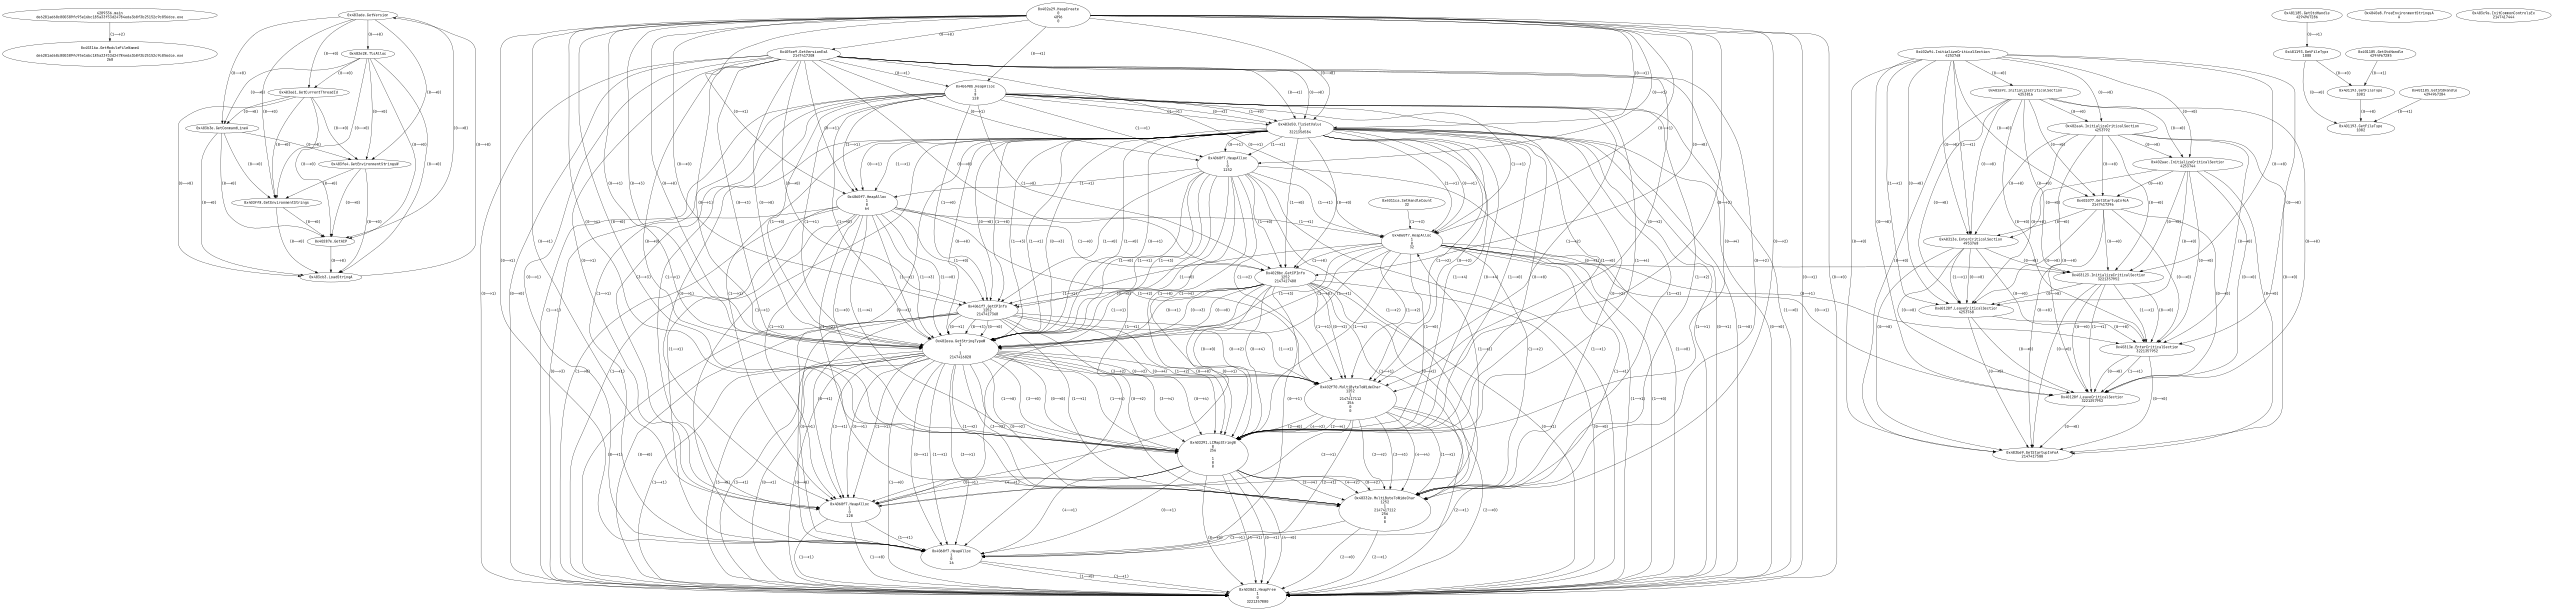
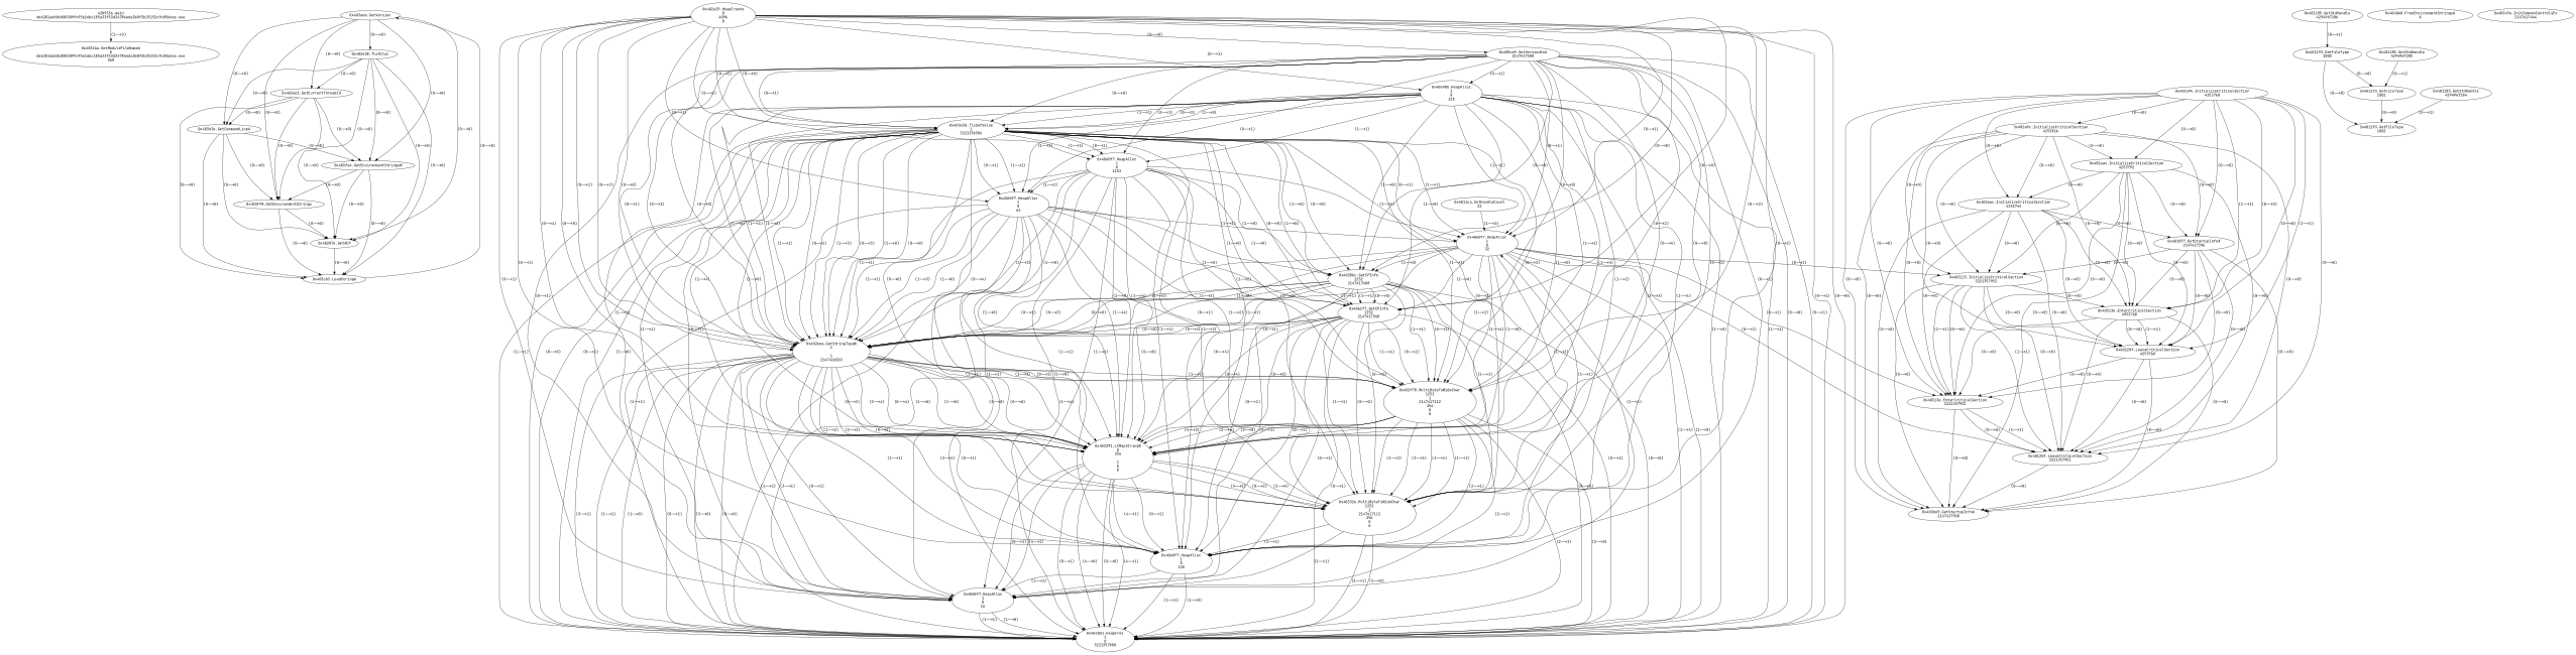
  digraph {
    fontname="JetBrains Mono"
    node [fontname="JetBrains Mono"]
    edge [fontname="JetBrains Mono"]
    n1 [label="4209336.main\nde6201ad60c800389fc95e16bc185a33f33d24784eda3b8f3b25152c9c056dce.exe"]
    n2 [label="0x40316a.GetModuleFileNameA\n0\nde6201ad60c800389fc95e16bc185a33f33d24784eda3b8f3b25152c9c056dce.exe\n260"]
    n3 [label="0x403ade.GetVersion\n"]
    n4 [label="0x403e28.TlsAlloc\n"]
    n5 [label="0x403e61.GetCurrentThreadId\n"]
    n6 [label="0x403b3e.GetCommandLineA\n"]
    n7 [label="0x403fe4.GetEnvironmentStringsW\n"]
    n8 [label="0x403ff8.GetEnvironmentStrings\n"]
    n9 [label="0x40287e.GetACP\n"]
    n10 [label="0x403cb3.LoadStringA\n"]
    n11 [label="0x402a29.HeapCreate\n0\n4096\n0"]
    n12 [label="0x405ce9.GetVersionExA\n2147417308"]
    n13 [label="0x40690b.HeapAlloc\n1\n8\n128"]
    n14 [label="0x403e50.TlsSetValue\n1\n3221356584"]
    n15 [label="0x4060f7.HeapAlloc\n1\n0\n1152"]
    n16 [label="0x4060f7.HeapAlloc\n1\n0\n64"]
    n17 [label="0x4060f7.HeapAlloc\n1\n0\n32"]
    n18 [label="0x4028bc.GetCPInfo\n1252\n2147417408"]
    n19 [label="0x4061f7.GetCPInfo\n1252\n2147417368"]
    n20 [label="0x402eea.GetStringTypeW\n1\n\n1\n2147416020"]
    n21 [label="0x402f70.MultiByteToWideChar\n1252\n1\n2147417112\n256\n0\n0"]
    n22 [label="0x403291.LCMapStringW\n0\n256\n\n1\n0\n0"]
    n23 [label="0x40332e.MultiByteToWideChar\n1252\n1\n2147417112\n256\n0\n0"]
    n24 [label="0x4060f7.HeapAlloc\n1\n0\n128"]
    n25 [label="0x4060f7.HeapAlloc\n1\n0\n16"]
    n26 [label="0x4030d1.HeapFree\n1\n0\n3221357880"]
    n27 [label="0x403123.InitializeCriticalSection\n3221357952"]
    n28 [label="0x40313e.EnterCriticalSection\n3221357952"]
    n29 [label="0x40120f.LeaveCriticalSection\n3221357952"]
    n30 [label="0x402a94.InitializeCriticalSection\n4253768"]
    n31 [label="0x402a9c.InitializeCriticalSection\n4253816"]
    n32 [label="0x402aa4.InitializeCriticalSection\n4253792"]
    n33 [label="0x402aac.InitializeCriticalSection\n4253744"]
    n34 [label="0x401077.GetStartupInfoA\n2147417396"]
    n35 [label="0x40313e.EnterCriticalSection\n4953768"]
    n36 [label="0x60120f.LeaveCriticalSection\n4253768"]
    n37 [label="0x403b69.GetStartupInfoA\n2147417500"]
    n38 [label="0x401185.GetStdHandle\n4294967286"]
    n39 [label="0x401193.GetFileType\n1000"]
    n40 [label="0x401193.GetFileType\n1001"]
    n41 [label="0x401193.GetFileType\n1002"]
    n42 [label="0x401185.GetStdHandle\n4294967285"]
    n43 [label="0x401185.GetStdHandle\n4294967284"]
    n44 [label="0x4011ca.SetHandleCount\n32"]
    n45 [label="0x4040e8.FreeEnvironmentStringsA\nA"]
    n46 [label="0x403c9a.InitCommonControlsEx\n2147417444"]
    n1 -> n2 [label="(1-->2)"]
    n3 -> n4 [label="(0-->0)"]
    n3 -> n5 [label="(0-->0)"]
    n3 -> n6 [label="(0-->0)"]
    n3 -> n7 [label="(0-->0)"]
    n3 -> n8 [label="(0-->0)"]
    n3 -> n9 [label="(0-->0)"]
    n4 -> n5 [label="(0-->0)"]
    n4 -> n6 [label="(0-->0)"]
    n4 -> n7 [label="(0-->0)"]
    n4 -> n8 [label="(0-->0)"]
    n4 -> n9 [label="(0-->0)"]
    n4 -> n10 [label="(0-->0)"]
    n5 -> n6 [label="(0-->0)"]
    n5 -> n7 [label="(0-->0)"]
    n5 -> n8 [label="(0-->0)"]
    n5 -> n9 [label="(0-->0)"]
    n5 -> n10 [label="(0-->0)"]
    n6 -> n7 [label="(0-->0)"]
    n6 -> n8 [label="(0-->0)"]
    n6 -> n9 [label="(0-->0)"]
    n6 -> n10 [label="(0-->0)"]
    n7 -> n8 [label="(0-->0)"]
    n7 -> n9 [label="(0-->0)"]
    n7 -> n10 [label="(0-->0)"]
    n8 -> n9 [label="(0-->0)"]
    n8 -> n10 [label="(0-->0)"]
    n9 -> n10 [label="(0-->0)"]
    n10 -> n3 [label="(0-->0)"]
    n11 -> n12 [label="(0-->0)"]
    n11 -> n13 [label="(0-->1)"]
    n11 -> n14 [label="(0-->1)"]
    n11 -> n14 [label="(0-->0)"]
    n11 -> n15 [label="(0-->1)"]
    n11 -> n16 [label="(0-->1)"]
    n11 -> n17 [label="(0-->1)"]
    n11 -> n18 [label="(0-->0)"]
    n11 -> n19 [label="(0-->0)"]
    n11 -> n20 [label="(0-->1)"]
    n11 -> n20 [label="(0-->3)"]
    n11 -> n20 [label="(0-->0)"]
    n11 -> n21 [label="(0-->2)"]
    n11 -> n22 [label="(0-->4)"]
    n11 -> n22 [label="(0-->0)"]
    n11 -> n23 [label="(0-->2)"]
    n11 -> n24 [label="(0-->1)"]
    n11 -> n25 [label="(0-->1)"]
    n11 -> n26 [label="(0-->1)"]
    n11 -> n26 [label="(0-->0)"]
    n12 -> n13 [label="(0-->1)"]
    n12 -> n14 [label="(0-->1)"]
    n12 -> n14 [label="(0-->0)"]
    n12 -> n15 [label="(0-->1)"]
    n12 -> n16 [label="(0-->1)"]
    n12 -> n17 [label="(0-->1)"]
    n12 -> n18 [label="(0-->0)"]
    n12 -> n19 [label="(0-->0)"]
    n12 -> n20 [label="(0-->1)"]
    n12 -> n20 [label="(0-->3)"]
    n12 -> n20 [label="(0-->0)"]
    n12 -> n21 [label="(0-->2)"]
    n12 -> n22 [label="(0-->4)"]
    n12 -> n22 [label="(0-->0)"]
    n12 -> n23 [label="(0-->2)"]
    n12 -> n24 [label="(0-->1)"]
    n12 -> n25 [label="(0-->1)"]
    n12 -> n26 [label="(0-->1)"]
    n12 -> n26 [label="(0-->0)"]
    n13 -> n14 [label="(1-->1)"]
    n13 -> n14 [label="(0-->2)"]
    n13 -> n14 [label="(1-->0)"]
    n13 -> n15 [label="(1-->1)"]
    n13 -> n16 [label="(1-->1)"]
    n13 -> n17 [label="(1-->1)"]
    n13 -> n18 [label="(1-->0)"]
    n13 -> n19 [label="(1-->0)"]
    n13 -> n20 [label="(1-->1)"]
    n13 -> n20 [label="(1-->3)"]
    n13 -> n20 [label="(1-->0)"]
    n13 -> n21 [label="(1-->2)"]
    n13 -> n22 [label="(1-->4)"]
    n13 -> n22 [label="(1-->0)"]
    n13 -> n23 [label="(1-->2)"]
    n13 -> n24 [label="(1-->1)"]
    n13 -> n24 [label="(3-->3)"]
    n13 -> n25 [label="(1-->1)"]
    n13 -> n26 [label="(1-->1)"]
    n13 -> n26 [label="(1-->0)"]
    n14 -> n15 [label="(1-->1)"]
    n14 -> n15 [label="(0-->1)"]
    n14 -> n16 [label="(1-->1)"]
    n14 -> n16 [label="(0-->1)"]
    n14 -> n17 [label="(1-->1)"]
    n14 -> n17 [label="(0-->1)"]
    n14 -> n18 [label="(1-->0)"]
    n14 -> n18 [label="(0-->0)"]
    n14 -> n19 [label="(1-->0)"]
    n14 -> n19 [label="(0-->0)"]
    n14 -> n20 [label="(1-->1)"]
    n14 -> n20 [label="(0-->1)"]
    n14 -> n20 [label="(1-->3)"]
    n14 -> n20 [label="(0-->3)"]
    n14 -> n20 [label="(1-->0)"]
    n14 -> n20 [label="(0-->0)"]
    n14 -> n21 [label="(1-->2)"]
    n14 -> n21 [label="(0-->2)"]
    n14 -> n22 [label="(1-->4)"]
    n14 -> n22 [label="(0-->4)"]
    n14 -> n22 [label="(1-->0)"]
    n14 -> n22 [label="(0-->0)"]
    n14 -> n23 [label="(1-->2)"]
    n14 -> n23 [label="(0-->2)"]
    n14 -> n24 [label="(1-->1)"]
    n14 -> n24 [label="(0-->1)"]
    n14 -> n25 [label="(1-->1)"]
    n14 -> n25 [label="(0-->1)"]
    n14 -> n26 [label="(1-->1)"]
    n14 -> n26 [label="(0-->1)"]
    n14 -> n26 [label="(1-->0)"]
    n14 -> n26 [label="(0-->0)"]
    n15 -> n16 [label="(1-->1)"]
    n15 -> n17 [label="(1-->1)"]
    n15 -> n18 [label="(1-->0)"]
    n15 -> n19 [label="(1-->0)"]
    n15 -> n20 [label="(1-->1)"]
    n15 -> n20 [label="(1-->3)"]
    n15 -> n20 [label="(1-->0)"]
    n15 -> n21 [label="(1-->2)"]
    n15 -> n22 [label="(1-->4)"]
    n15 -> n22 [label="(1-->0)"]
    n15 -> n23 [label="(1-->2)"]
    n15 -> n24 [label="(1-->1)"]
    n15 -> n25 [label="(1-->1)"]
    n15 -> n26 [label="(1-->1)"]
    n15 -> n26 [label="(1-->0)"]
    n16 -> n17 [label="(1-->1)"]
    n16 -> n18 [label="(1-->0)"]
    n16 -> n19 [label="(1-->0)"]
    n16 -> n20 [label="(1-->1)"]
    n16 -> n20 [label="(1-->3)"]
    n16 -> n20 [label="(1-->0)"]
    n16 -> n21 [label="(1-->2)"]
    n16 -> n22 [label="(1-->4)"]
    n16 -> n22 [label="(1-->0)"]
    n16 -> n23 [label="(1-->2)"]
    n16 -> n24 [label="(1-->1)"]
    n16 -> n25 [label="(1-->1)"]
    n16 -> n26 [label="(1-->1)"]
    n16 -> n26 [label="(0-->3)"]
    n16 -> n26 [label="(1-->0)"]
    n17 -> n18 [label="(1-->0)"]
    n17 -> n19 [label="(1-->0)"]
    n17 -> n20 [label="(1-->1)"]
    n17 -> n20 [label="(1-->3)"]
    n17 -> n20 [label="(1-->0)"]
    n17 -> n21 [label="(1-->2)"]
    n17 -> n22 [label="(1-->4)"]
    n17 -> n22 [label="(1-->0)"]
    n17 -> n23 [label="(1-->2)"]
    n17 -> n25 [label="(1-->1)"]
    n17 -> n26 [label="(1-->1)"]
    n17 -> n26 [label="(1-->0)"]
    n17 -> n27 [label="(0-->1)"]
    n17 -> n28 [label="(0-->1)"]
    n17 -> n29 [label="(0-->1)"]
    n18 -> n19 [label="(1-->1)"]
    n18 -> n19 [label="(0-->0)"]
    n18 -> n20 [label="(0-->1)"]
    n18 -> n20 [label="(0-->3)"]
    n18 -> n20 [label="(0-->0)"]
    n18 -> n21 [label="(1-->1)"]
    n18 -> n21 [label="(0-->2)"]
    n18 -> n22 [label="(0-->4)"]
    n18 -> n22 [label="(0-->0)"]
    n18 -> n23 [label="(1-->1)"]
    n18 -> n23 [label="(0-->2)"]
    n18 -> n24 [label="(0-->1)"]
    n18 -> n25 [label="(0-->1)"]
    n18 -> n26 [label="(0-->1)"]
    n18 -> n26 [label="(0-->0)"]
    n19 -> n20 [label="(0-->1)"]
    n19 -> n20 [label="(0-->3)"]
    n19 -> n20 [label="(0-->0)"]
    n19 -> n21 [label="(1-->1)"]
    n19 -> n21 [label="(0-->2)"]
    n19 -> n22 [label="(0-->4)"]
    n19 -> n22 [label="(0-->0)"]
    n19 -> n23 [label="(1-->1)"]
    n19 -> n23 [label="(0-->2)"]
    n19 -> n24 [label="(0-->1)"]
    n19 -> n25 [label="(0-->1)"]
    n19 -> n26 [label="(0-->1)"]
    n19 -> n26 [label="(0-->0)"]
    n20 -> n21 [label="(1-->2)"]
    n20 -> n21 [label="(3-->2)"]
    n20 -> n21 [label="(0-->2)"]
    n20 -> n22 [label="(1-->4)"]
    n20 -> n22 [label="(3-->4)"]
    n20 -> n22 [label="(0-->4)"]
    n20 -> n22 [label="(1-->0)"]
    n20 -> n22 [label="(3-->0)"]
    n20 -> n22 [label="(0-->0)"]
    n20 -> n23 [label="(1-->2)"]
    n20 -> n23 [label="(3-->2)"]
    n20 -> n23 [label="(0-->2)"]
    n20 -> n24 [label="(1-->1)"]
    n20 -> n24 [label="(3-->1)"]
    n20 -> n24 [label="(0-->1)"]
    n20 -> n25 [label="(1-->1)"]
    n20 -> n25 [label="(3-->1)"]
    n20 -> n25 [label="(0-->1)"]
    n20 -> n26 [label="(1-->1)"]
    n20 -> n26 [label="(3-->1)"]
    n20 -> n26 [label="(0-->1)"]
    n20 -> n26 [label="(1-->0)"]
    n20 -> n26 [label="(3-->0)"]
    n20 -> n26 [label="(0-->0)"]
    n21 -> n22 [label="(4-->2)"]
    n21 -> n22 [label="(2-->4)"]
    n21 -> n22 [label="(2-->0)"]
    n21 -> n23 [label="(1-->1)"]
    n21 -> n23 [label="(2-->2)"]
    n21 -> n23 [label="(3-->3)"]
    n21 -> n23 [label="(4-->4)"]
    n21 -> n24 [label="(2-->1)"]
    n21 -> n25 [label="(2-->1)"]
    n21 -> n26 [label="(2-->1)"]
    n21 -> n26 [label="(2-->0)"]
    n22 -> n23 [label="(4-->2)"]
    n22 -> n23 [label="(0-->2)"]
    n22 -> n23 [label="(2-->4)"]
    n22 -> n24 [label="(4-->1)"]
    n22 -> n24 [label="(0-->1)"]
    n22 -> n25 [label="(4-->1)"]
    n22 -> n25 [label="(0-->1)"]
    n22 -> n26 [label="(4-->1)"]
    n22 -> n26 [label="(0-->1)"]
    n22 -> n26 [label="(4-->0)"]
    n22 -> n26 [label="(0-->0)"]
+   n23 -> n24 [label="(2-->1)"]
    n23 -> n25 [label="(2-->1)"]
    n23 -> n26 [label="(2-->1)"]
    n23 -> n26 [label="(2-->0)"]
    n24 -> n17 [label="(1-->1)"]
    n24 -> n25 [label="(1-->1)"]
    n24 -> n26 [label="(1-->1)"]
    n24 -> n26 [label="(1-->0)"]
    n25 -> n26 [label="(1-->1)"]
    n25 -> n26 [label="(1-->0)"]
    n27 -> n28 [label="(1-->1)"]
    n27 -> n28 [label="(0-->0)"]
    n27 -> n29 [label="(1-->1)"]
    n27 -> n29 [label="(0-->0)"]
    n27 -> n36 [label="(0-->0)"]
    n27 -> n37 [label="(0-->0)"]
    n28 -> n29 [label="(1-->1)"]
    n28 -> n29 [label="(0-->0)"]
    n28 -> n37 [label="(0-->0)"]
    n29 -> n37 [label="(0-->0)"]
    n30 -> n27 [label="(0-->0)"]
    n30 -> n28 [label="(0-->0)"]
    n30 -> n29 [label="(0-->0)"]
    n30 -> n31 [label="(0-->0)"]
    n30 -> n32 [label="(0-->0)"]
    n30 -> n33 [label="(0-->0)"]
    n30 -> n34 [label="(0-->0)"]
    n30 -> n35 [label="(1-->1)"]
    n30 -> n35 [label="(0-->0)"]
    n30 -> n36 [label="(1-->1)"]
    n30 -> n36 [label="(0-->0)"]
    n30 -> n37 [label="(0-->0)"]
    n31 -> n27 [label="(0-->0)"]
    n31 -> n28 [label="(0-->0)"]
    n31 -> n29 [label="(0-->0)"]
    n31 -> n32 [label="(0-->0)"]
    n31 -> n33 [label="(0-->0)"]
    n31 -> n34 [label="(0-->0)"]
    n31 -> n35 [label="(0-->0)"]
    n31 -> n36 [label="(0-->0)"]
    n31 -> n37 [label="(0-->0)"]
    n32 -> n27 [label="(0-->0)"]
    n32 -> n28 [label="(0-->0)"]
    n32 -> n29 [label="(0-->0)"]
    n32 -> n33 [label="(0-->0)"]
    n32 -> n34 [label="(0-->0)"]
    n32 -> n35 [label="(0-->0)"]
    n32 -> n36 [label="(0-->0)"]
    n32 -> n37 [label="(0-->0)"]
    n33 -> n27 [label="(0-->0)"]
    n33 -> n28 [label="(0-->0)"]
    n33 -> n29 [label="(0-->0)"]
    n33 -> n34 [label="(0-->0)"]
    n33 -> n35 [label="(0-->0)"]
    n33 -> n36 [label="(0-->0)"]
    n33 -> n37 [label="(0-->0)"]
    n34 -> n27 [label="(0-->0)"]
    n34 -> n28 [label="(0-->0)"]
    n34 -> n29 [label="(0-->0)"]
    n34 -> n35 [label="(0-->0)"]
    n34 -> n36 [label="(0-->0)"]
    n34 -> n37 [label="(0-->0)"]
-   n35 -> n27 [label="(0-->0)"]
+   n27 -> n35 [label="(0-->0)"]
    n35 -> n28 [label="(0-->0)"]
    n35 -> n29 [label="(0-->0)"]
    n35 -> n36 [label="(1-->1)"]
    n35 -> n36 [label="(0-->0)"]
    n35 -> n37 [label="(0-->0)"]
    n36 -> n28 [label="(0-->0)"]
    n36 -> n29 [label="(0-->0)"]
    n36 -> n37 [label="(0-->0)"]
    n38 -> n39 [label="(0-->1)"]
    n39 -> n40 [label="(0-->0)"]
    n39 -> n41 [label="(0-->0)"]
    n40 -> n41 [label="(0-->0)"]
    n42 -> n40 [label="(0-->1)"]
    n43 -> n41 [label="(0-->1)"]
    n44 -> n17 [label="(1-->3)"]
  }
